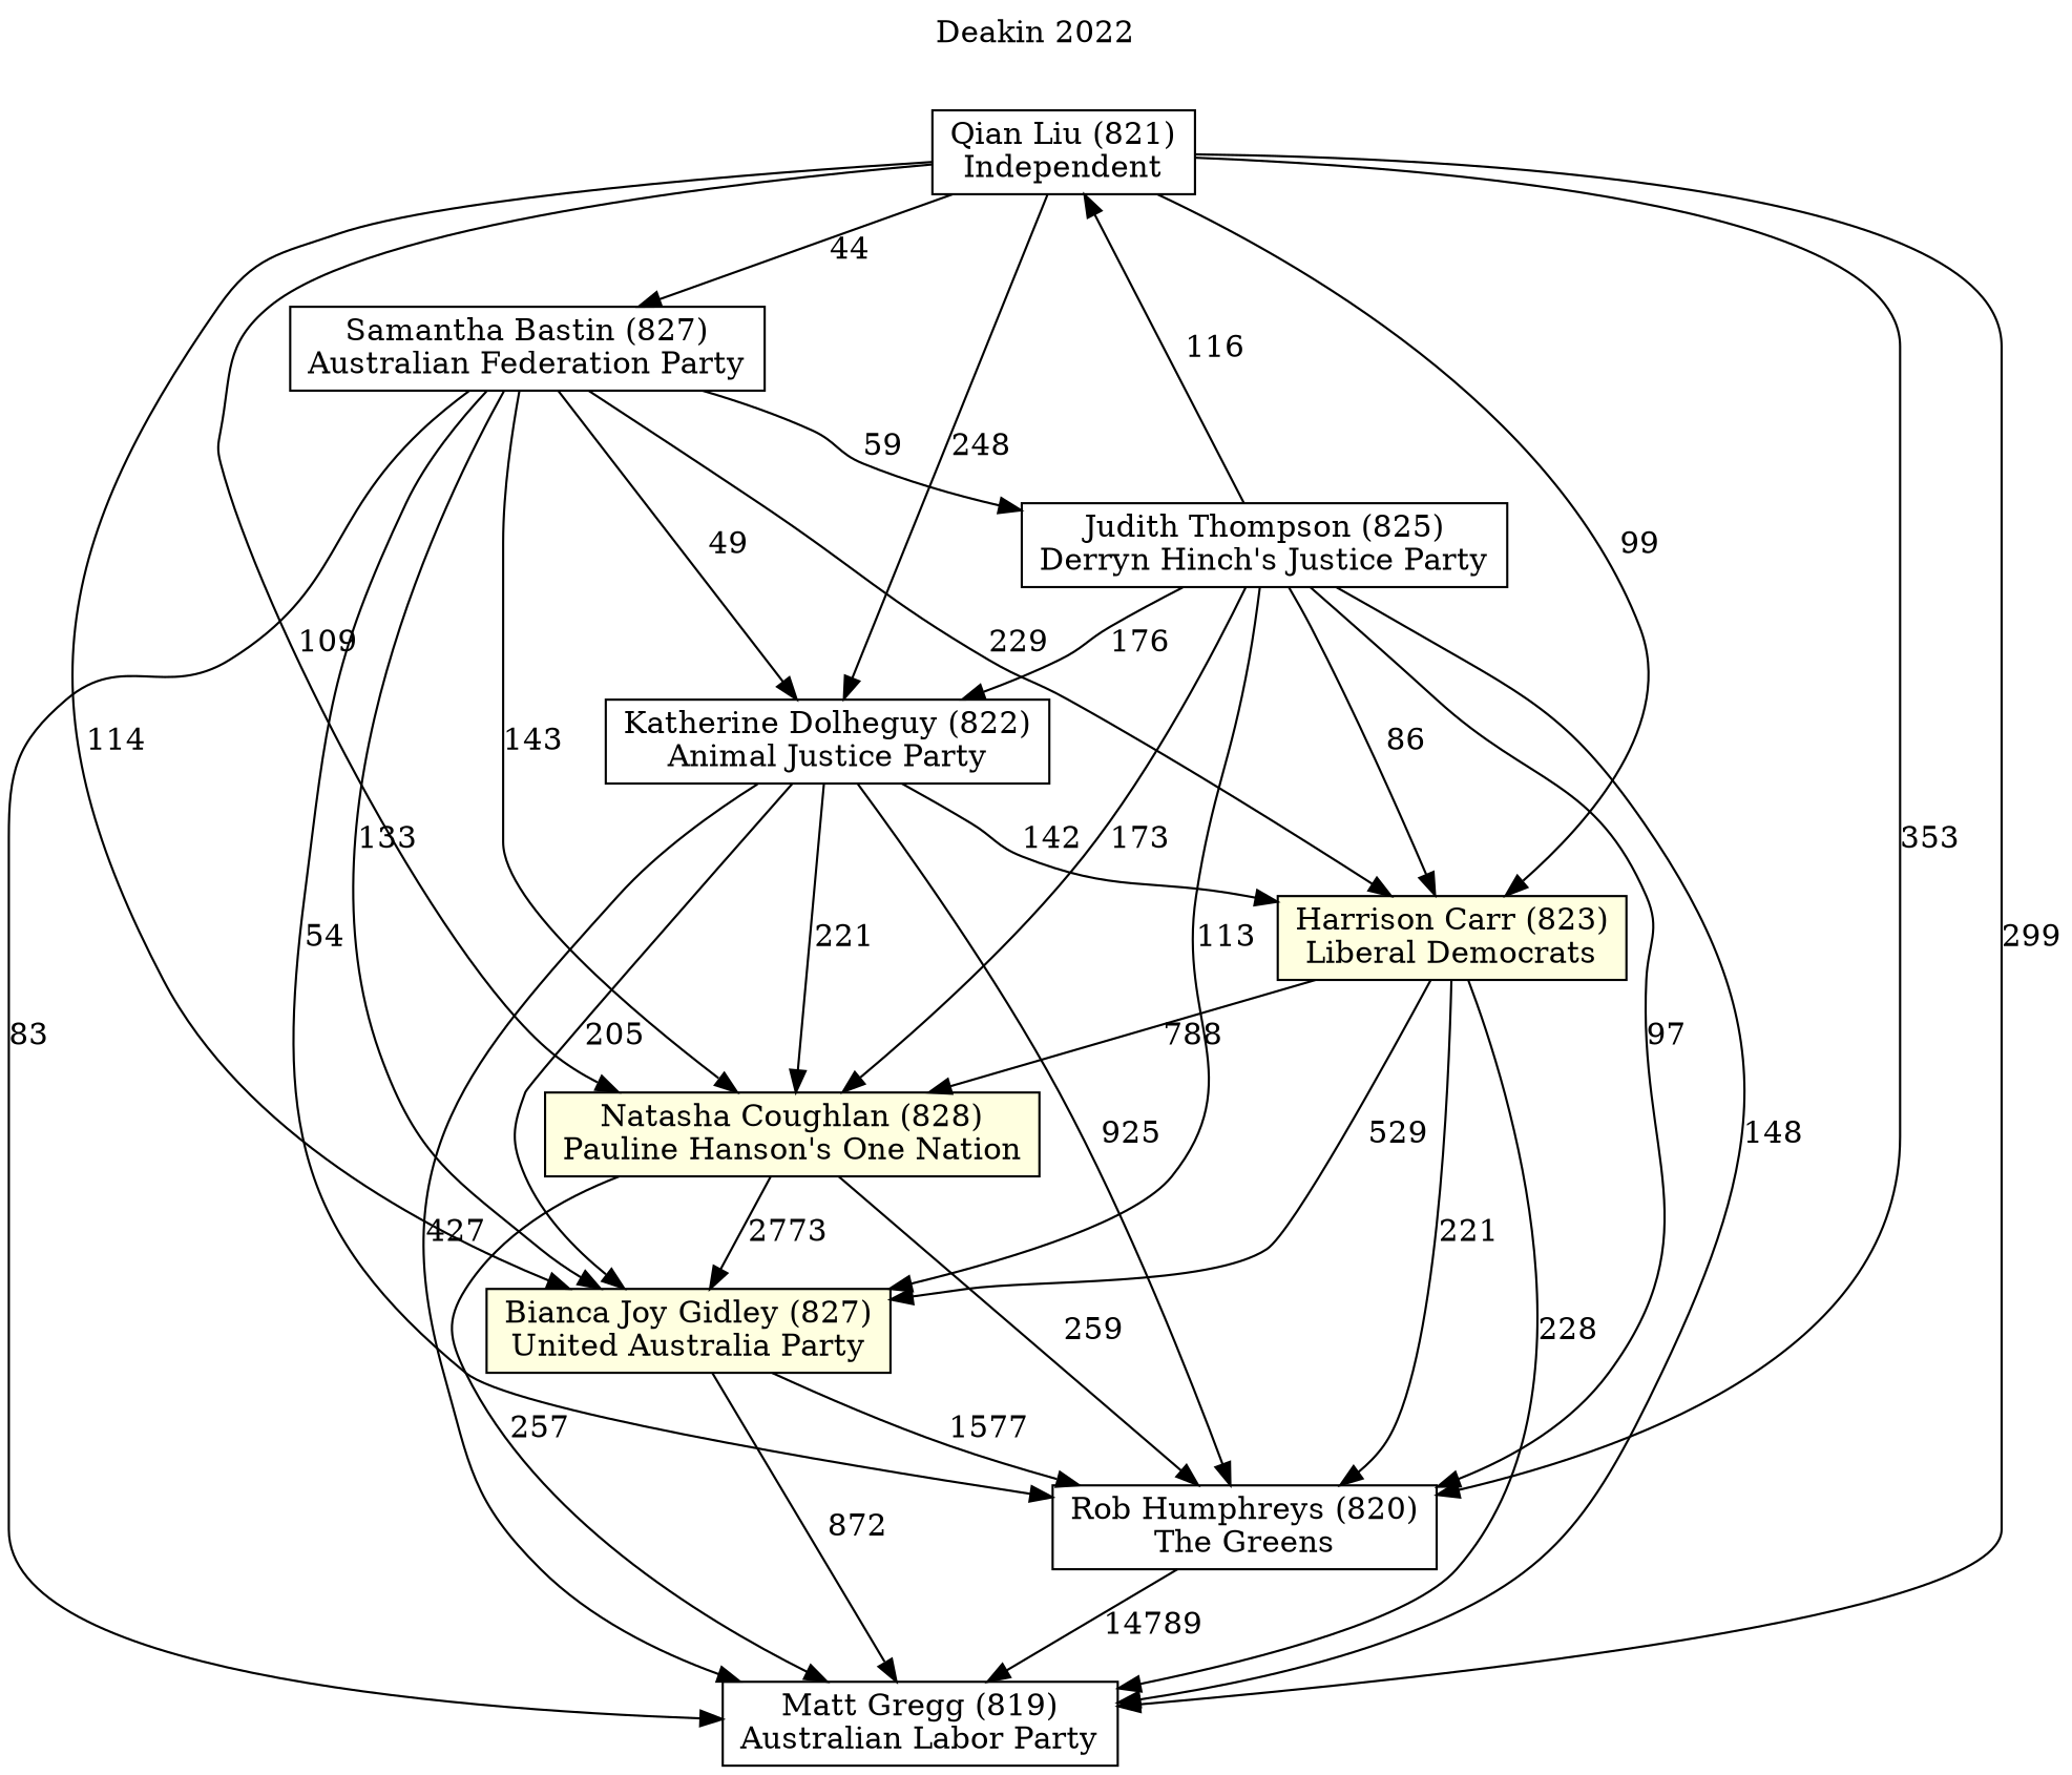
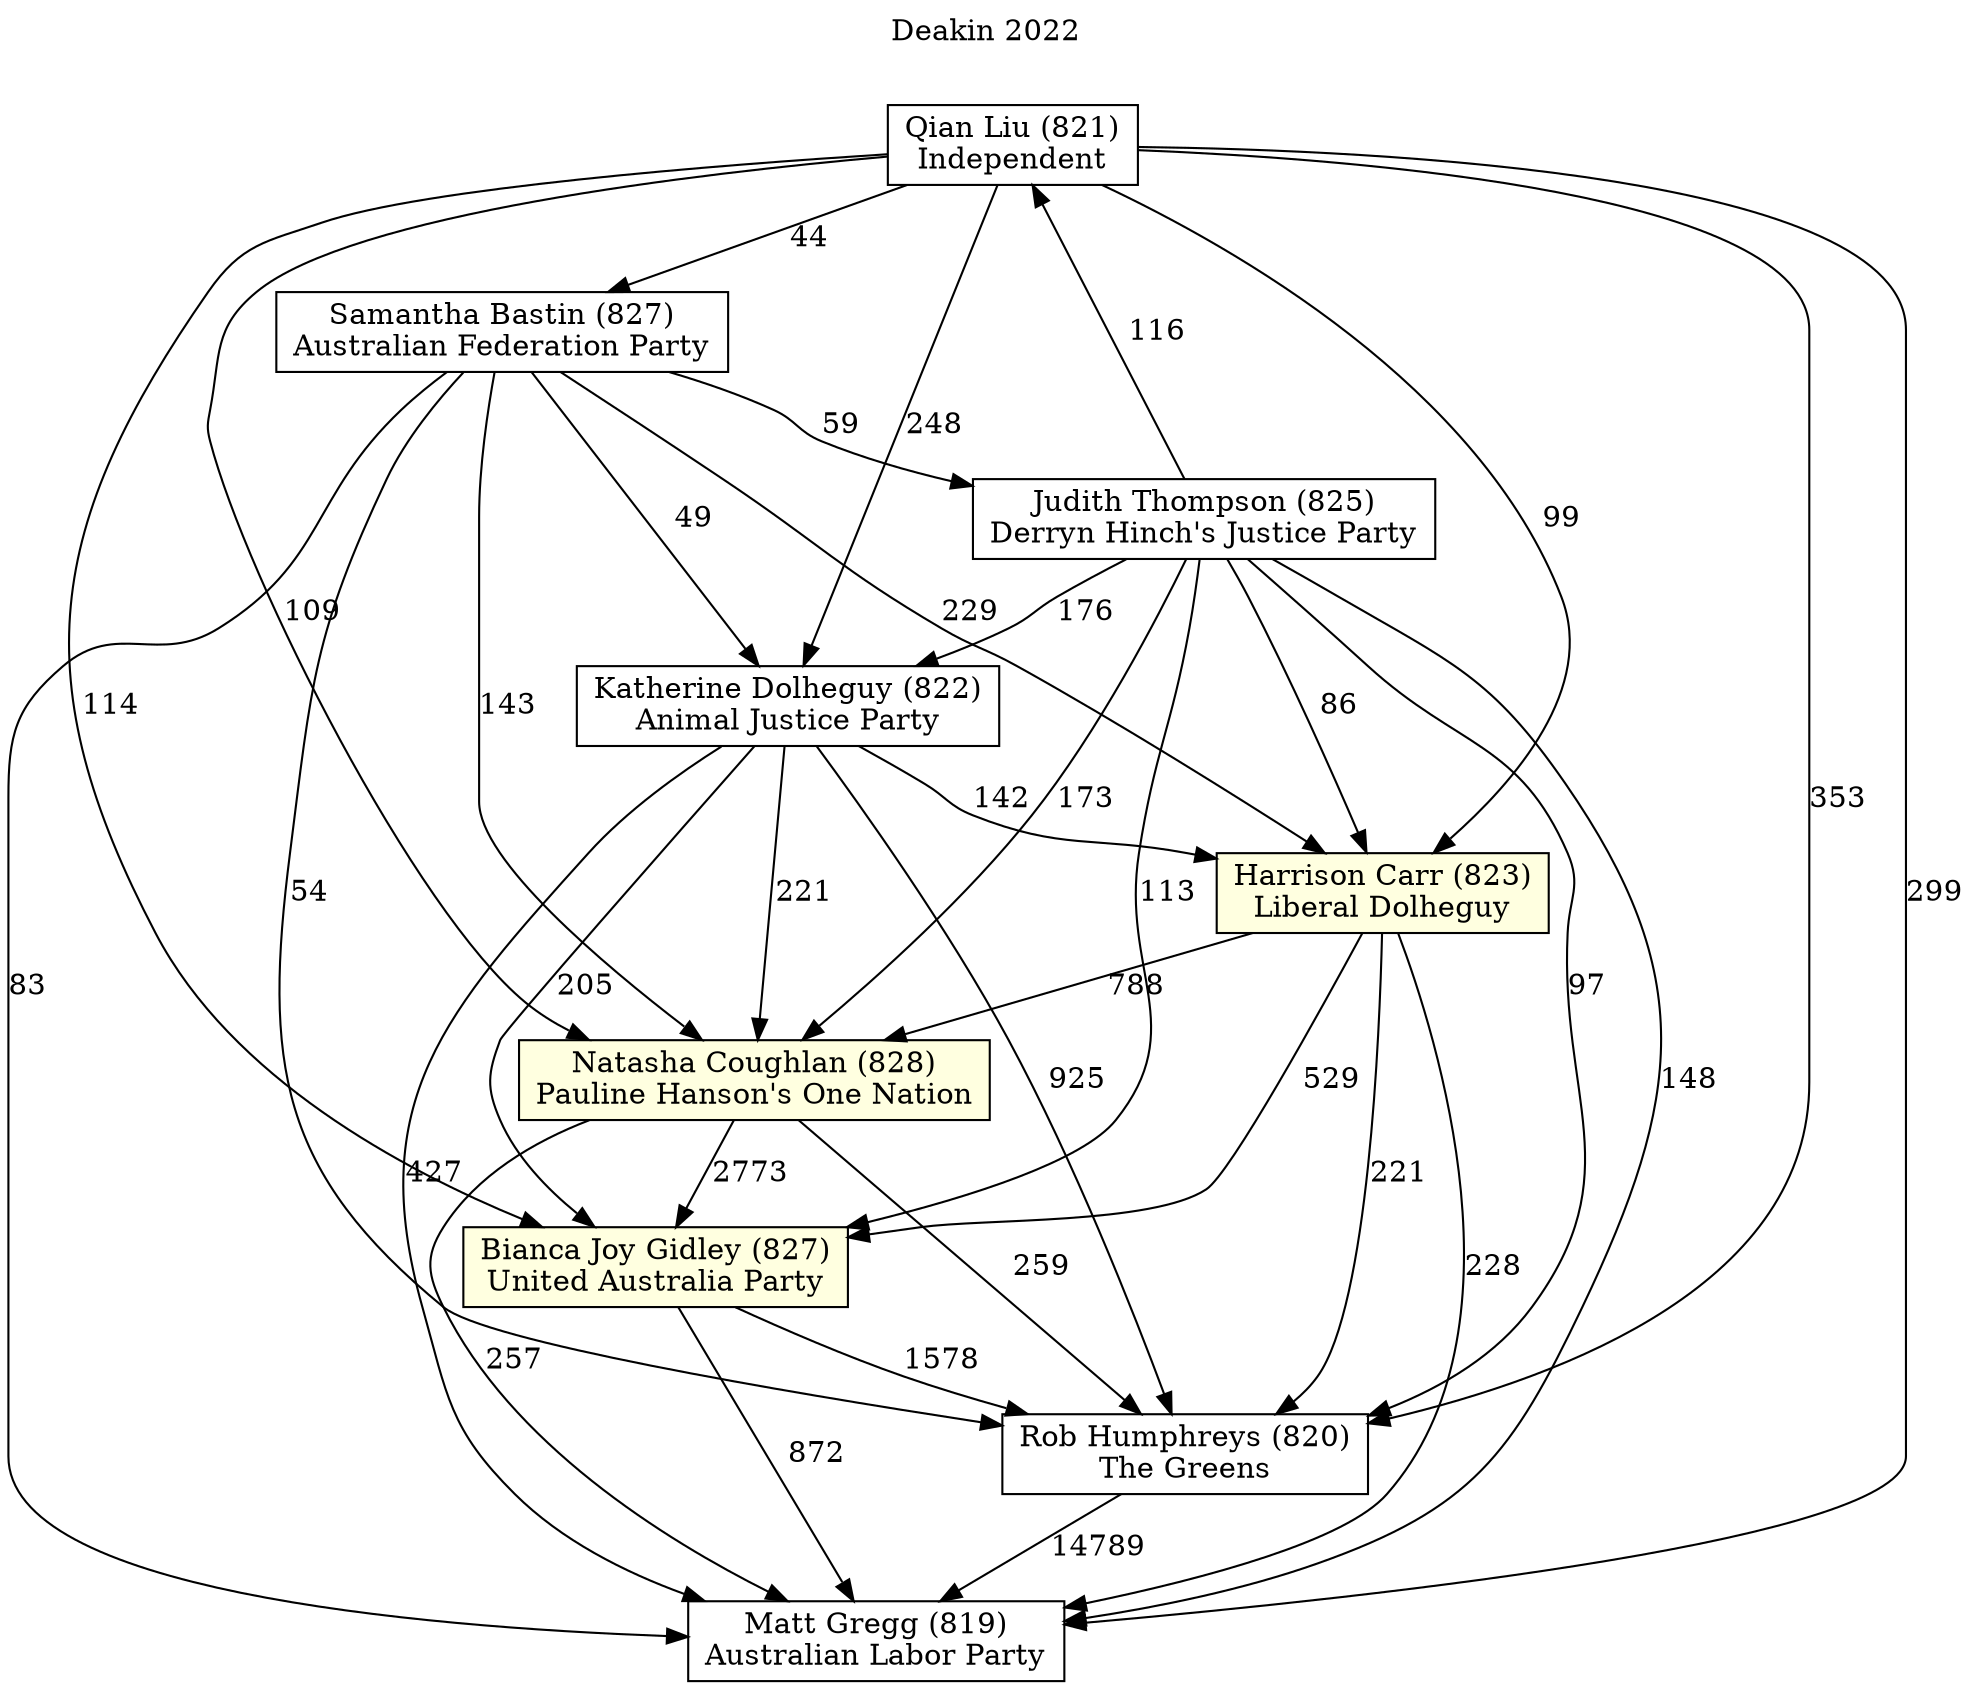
  digraph {
    label="Deakin 2022"
    labelloc=t
    mclimit=10
    node [fillcolor=white shape=box style=filled]
    n1 [fillcolor=lightyellow label="Natasha Coughlan (828)\nPauline Hanson's One Nation"]
    n2 [label="Matt Gregg (819)\nAustralian Labor Party"]
    n3 [label="Rob Humphreys (820)\nThe Greens"]
    n4 [fillcolor=lightyellow label="Bianca Joy Gidley (827)\nUnited Australia Party"]
    n5 [label="Katherine Dolheguy (822)\nAnimal Justice Party"]
-   n6 [fillcolor=lightyellow label="Harrison Carr (823)\nLiberal Democrats"]
+   n6 [fillcolor=lightyellow label="Harrison Carr (823)\nLiberal Dolheguy"]
    n7 [label="Qian Liu (821)\nIndependent"]
    n8 [label="Samantha Bastin (827)\nAustralian Federation Party"]
    n9 [label="Judith Thompson (825)\nDerryn Hinch's Justice Party"]
    n1 -> n2 [label=257]
    n1 -> n3 [label=259]
    n1 -> n4 [label=2773]
    n3 -> n2 [label=14789]
    n4 -> n2 [label=872]
-   n4 -> n3 [label=1577]
+   n4 -> n3 [label=1578]
    n5 -> n1 [label=221]
    n5 -> n2 [label=427]
    n5 -> n3 [label=925]
    n5 -> n4 [label=205]
    n5 -> n6 [label=142]
    n6 -> n1 [label=788]
    n6 -> n2 [label=228]
    n6 -> n3 [label=221]
    n6 -> n4 [label=529]
    n7 -> n1 [label=109]
    n7 -> n2 [label=299]
    n7 -> n3 [label=353]
    n7 -> n4 [label=114]
    n7 -> n5 [label=248]
    n7 -> n6 [label=99]
    n7 -> n8 [label=44]
    n8 -> n1 [label=143]
    n8 -> n2 [label=83]
    n8 -> n3 [label=54]
-   n8 -> n4 [label=133]
    n8 -> n5 [label=49]
    n8 -> n6 [label=229]
    n8 -> n9 [label=59]
    n9 -> n1 [label=173]
    n9 -> n2 [label=148]
    n9 -> n3 [label=97]
    n9 -> n4 [label=113]
    n9 -> n5 [label=176]
    n9 -> n6 [label=86]
    n9 -> n7 [label=116]
  }
